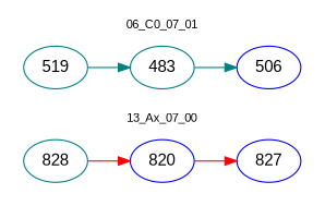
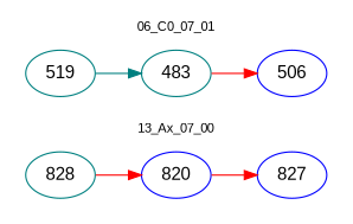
  digraph {
    fontname="Liberation Sans"
    rankdir=LR
    node [color=teal fontname="Liberation Sans"]
    edge [color=red fontname="Liberation Sans"]
    n1 [label=828]
    n2 [color=blue label=820]
    n3 [color=blue label=827]
    n4 [label=519]
    n5 [label=483]
    n6 [color=blue label=506]
    subgraph cluster_1 {
      color=white
      fontsize=10
      label="13_Ax_07_00"
      n1
      n2
      n3
    }
    subgraph cluster_2 {
      color=white
      fontsize=10
      label="06_C0_07_01"
      n4
      n5
      n6
    }
    n1 -> n2
    n2 -> n3
    n4 -> n5 [color=teal]
-   n5 -> n6 [color=teal]
+   n5 -> n6
  }
